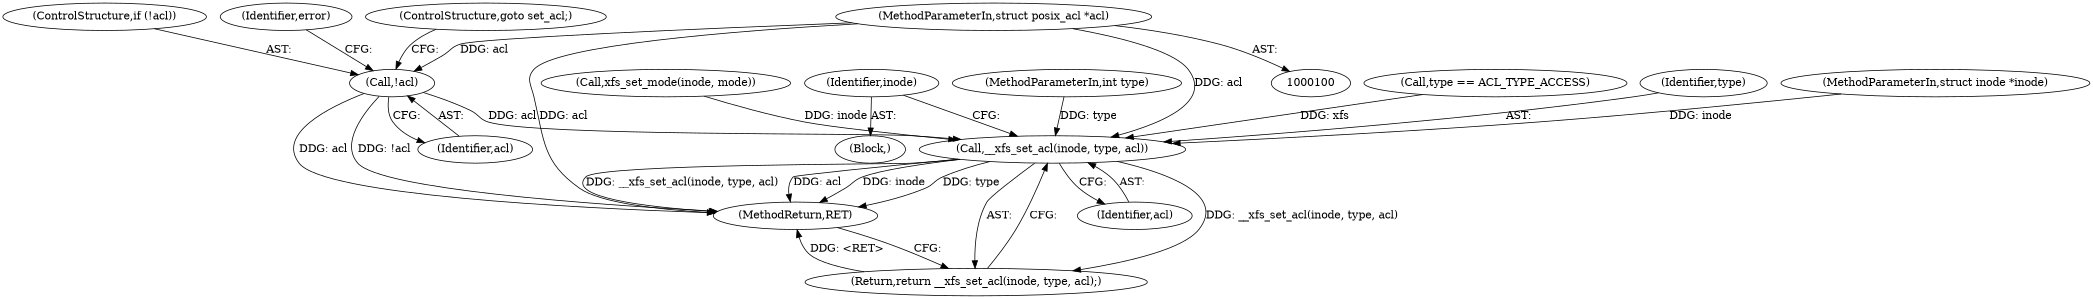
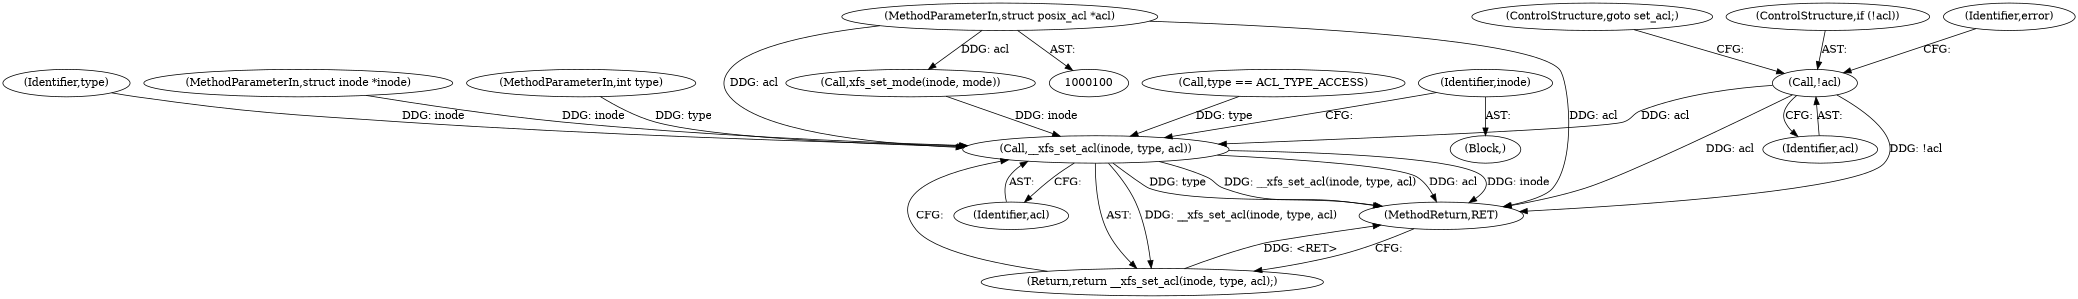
  digraph {
    n1 [label="(Call,!acl)"]
    n2 [label="(Call,__xfs_set_acl(inode, type, acl))"]
    n3 [label="(MethodReturn,RET)"]
    n4 [label="(Identifier,acl)"]
    n5 [label="(Return,return __xfs_set_acl(inode, type, acl);)"]
    n6 [label="(Identifier,acl)"]
    n7 [label="(ControlStructure,if (!acl))"]
    n8 [label="(MethodParameterIn,struct posix_acl *acl)"]
    1000100
    n10 [label="(Block,)"]
    n11 [label="(Call,xfs_set_mode(inode, mode))"]
    n12 [label="(Identifier,error)"]
    n13 [label="(ControlStructure,goto set_acl;)"]
    n14 [label="(MethodParameterIn,int type)"]
    n15 [label="(Identifier,inode)"]
    n16 [label="(Call,type == ACL_TYPE_ACCESS)"]
    n17 [label="(Identifier,type)"]
    n18 [label="(MethodParameterIn,struct inode *inode)"]
    n1 -> n2 [label="DDG: acl"]
    n1 -> n3 [label="DDG: !acl"]
    n1 -> n3 [label="DDG: acl"]
    n1 -> n4 [label="CFG: "]
    n2 -> n3 [label="DDG: inode"]
    n2 -> n3 [label="DDG: type"]
    n2 -> n3 [label="DDG: __xfs_set_acl(inode, type, acl)"]
    n2 -> n3 [label="DDG: acl"]
    n2 -> n5 [label="AST: "]
    n2 -> n5 [label="DDG: __xfs_set_acl(inode, type, acl)"]
    n2 -> n6 [label="CFG: "]
    n3 -> n5 [label="CFG: "]
    n4 -> n1 [label="AST: "]
    n5 -> n2 [label="CFG: "]
    n5 -> n3 [label="DDG: <RET>"]
    n6 -> n2 [label="AST: "]
    n7 -> n1 [label="AST: "]
-   n8 -> n1 [label="DDG: acl"]
+   n8 -> n11 [label="DDG: acl"]
    n8 -> n2 [label="DDG: acl"]
    n8 -> n3 [label="DDG: acl"]
    n8 -> 1000100 [label="AST: "]
    n11 -> n2 [label="DDG: inode"]
    n12 -> n1 [label="CFG: "]
    n13 -> n1 [label="CFG: "]
    n14 -> n2 [label="DDG: type"]
    n15 -> n2 [label="CFG: "]
    n15 -> n10 [label="AST: "]
-   n16 -> n2 [label="DDG: xfs"]
-   n17 -> n2 [label="AST: "]
+   n16 -> n2 [label="DDG: type"]
+   n17 -> n2 [label="DDG: inode"]
    n18 -> n2 [label="DDG: inode"]
  }
